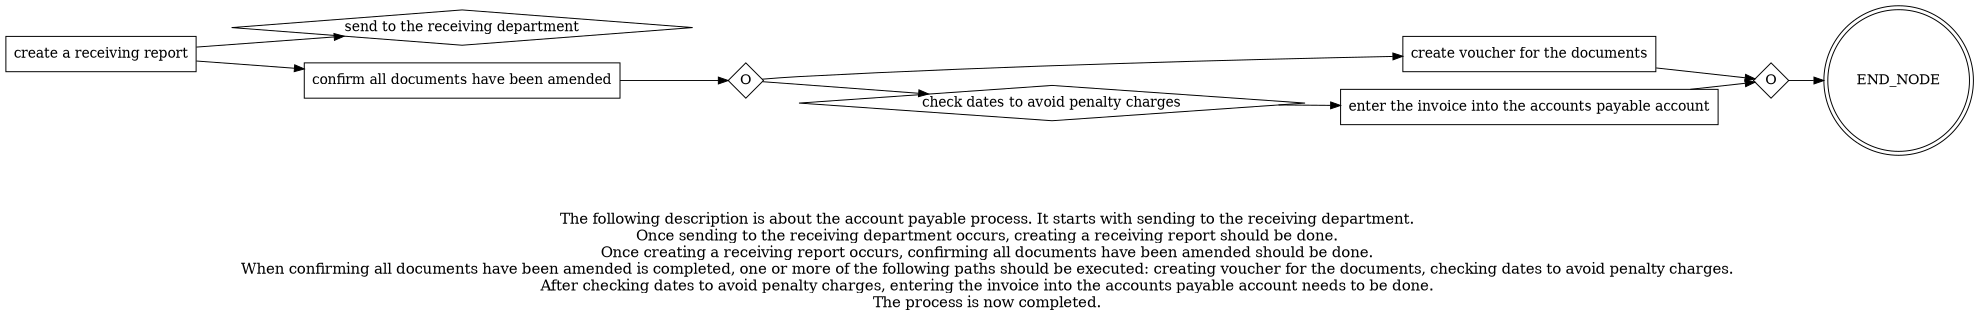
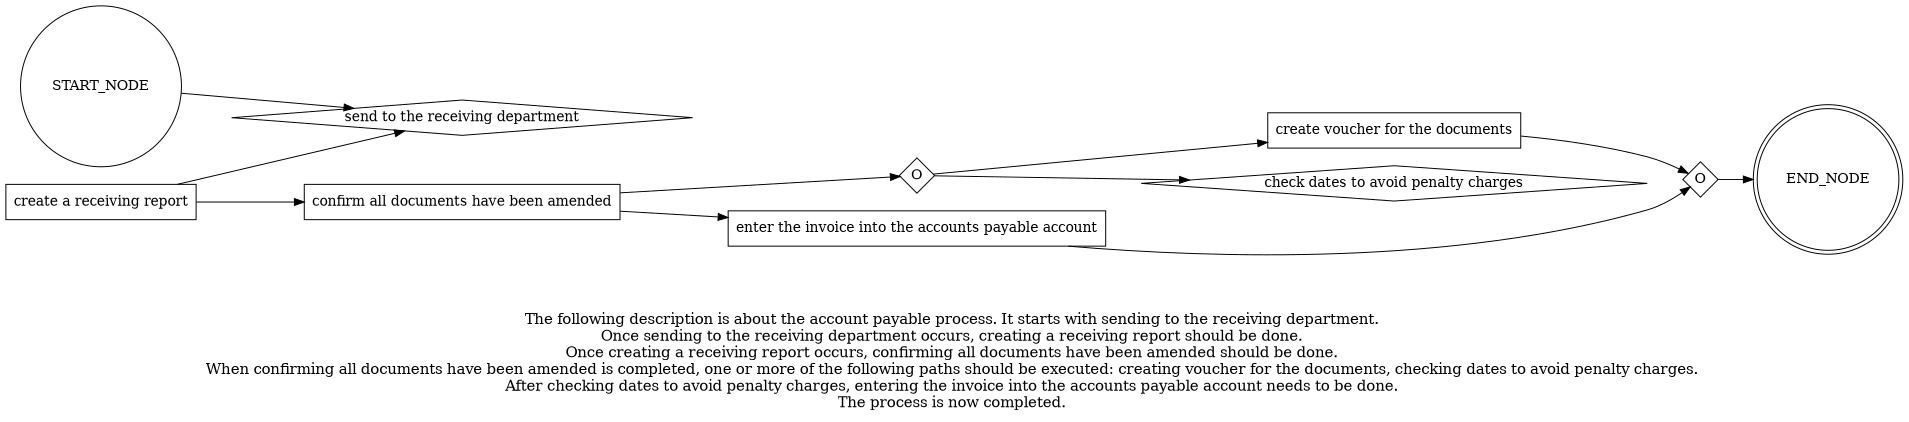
  digraph {
    fontsize=15
    label="\n\n\nThe following description is about the account payable process. It starts with sending to the receiving department. \nOnce sending to the receiving department occurs, creating a receiving report should be done. \nOnce creating a receiving report occurs, confirming all documents have been amended should be done. \nWhen confirming all documents have been amended is completed, one or more of the following paths should be executed: creating voucher for the documents, checking dates to avoid penalty charges. \nAfter checking dates to avoid penalty charges, entering the invoice into the accounts payable account needs to be done. \nThe process is now completed. \n"
    rankdir=LR
    node [shape=diamond]
    "send to the receiving department"
    "create a receiving report" [shape=box]
    "confirm all documents have been amended" [shape=box]
    n4 [fixedsize=true label=O width=0.5]
    "create voucher for the documents" [shape=box]
    "check dates to avoid penalty charges"
    n7 [fixedsize=true label=O width=0.5]
    "enter the invoice into the accounts payable account" [shape=box]
    END_NODE [shape=doublecircle width=0.2]
+   START_NODE [shape=circle width=0.3]
    subgraph sub_1 {
      "send to the receiving department"
      "create a receiving report"
      "confirm all documents have been amended"
      n4
      "create voucher for the documents"
      "check dates to avoid penalty charges"
      n7
      "enter the invoice into the accounts payable account"
    }
    "create a receiving report" -> "send to the receiving department"
    "create a receiving report" -> "confirm all documents have been amended"
    "confirm all documents have been amended" -> n4
    n4 -> "create voucher for the documents"
    n4 -> "check dates to avoid penalty charges"
    "create voucher for the documents" -> n7
-   "check dates to avoid penalty charges" -> "enter the invoice into the accounts payable account"
+   "confirm all documents have been amended" -> "enter the invoice into the accounts payable account"
    n7 -> END_NODE
    "enter the invoice into the accounts payable account" -> n7
+   START_NODE -> "send to the receiving department"
  }
